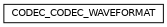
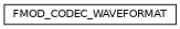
  digraph {
    rankdir=LR
-   n1 [color=black fillcolor=white fontname=Helvetica fontsize=10 height=0.2 label=CODEC_CODEC_WAVEFORMAT shape=record style=filled width=0.4]
+   n1 [color=black fillcolor=white fontname=Helvetica fontsize=10 height=0.2 label=FMOD_CODEC_WAVEFORMAT shape=record style=filled width=0.4]
  }
